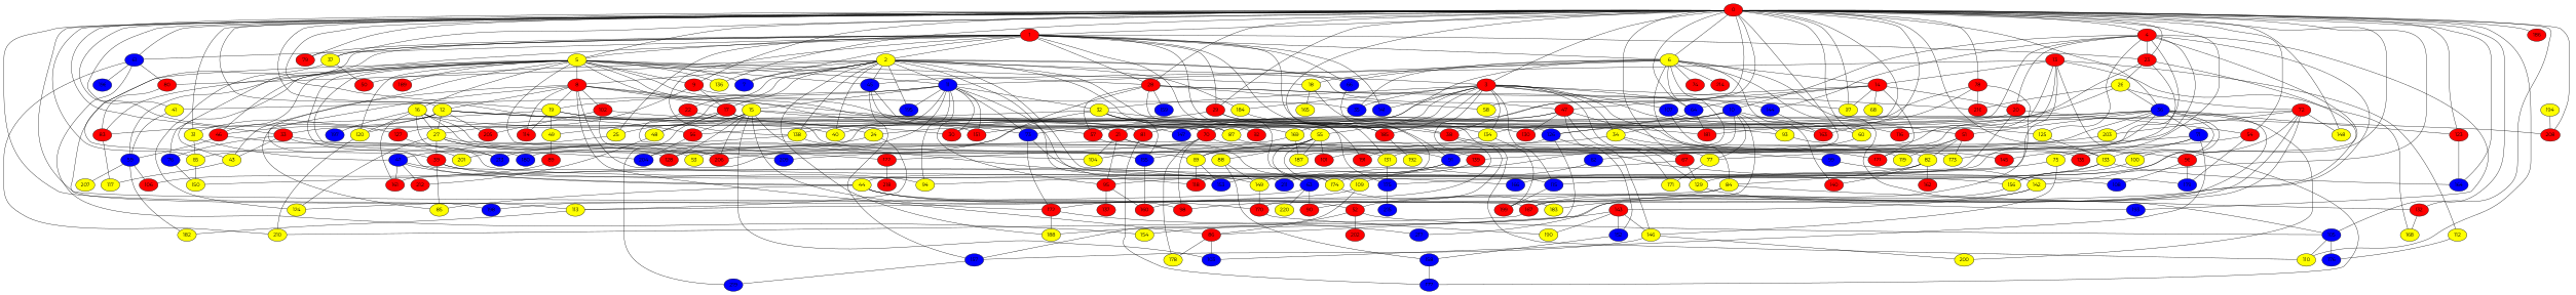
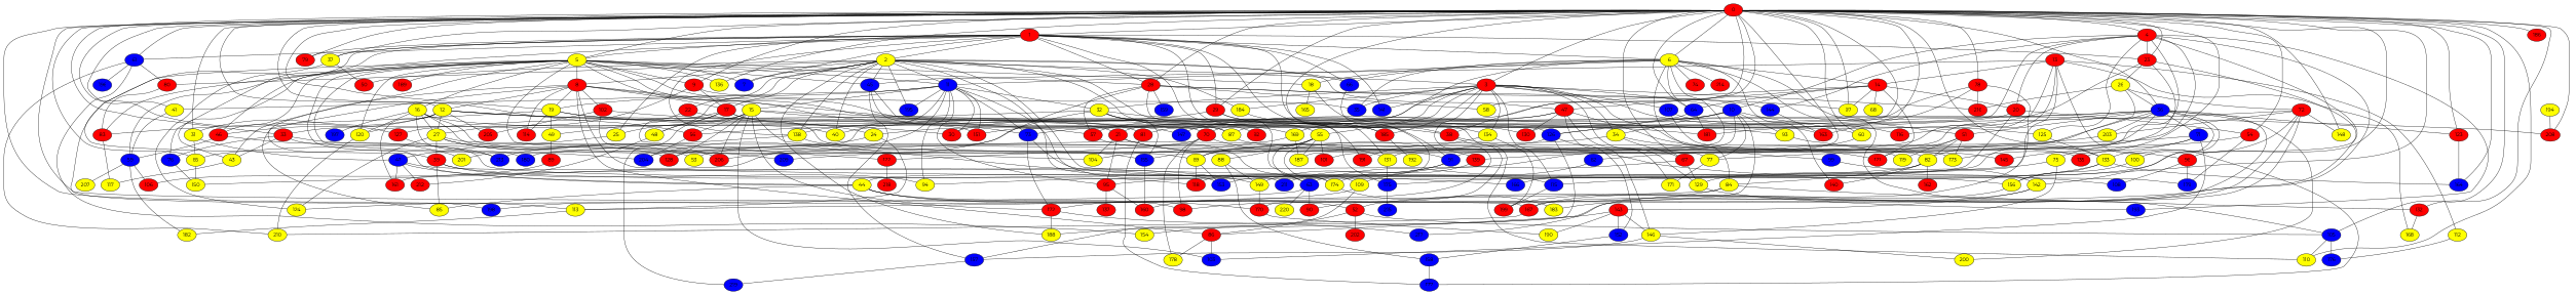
  graph {
    fontname=Montserrat
    node [fillcolor=red fontname=Montserrat style=filled]
    edge [fontname=Montserrat]
    0
    1
    3
    4
    5 [fillcolor=yellow]
    6 [fillcolor=yellow]
    9
    12 [fillcolor=yellow]
    19 [fillcolor=yellow]
    23
    28
    29
    31 [fillcolor=yellow]
    33
    36 [fillcolor=blue]
    37 [fillcolor=yellow]
    38
    41 [fillcolor=yellow]
    54
    56
    58 [fillcolor=yellow]
    60 [fillcolor=yellow]
    61 [fillcolor=blue]
    64 [fillcolor=blue]
    65 [fillcolor=yellow]
    67
    78
    79
    96
    97 [fillcolor=yellow]
    105 [fillcolor=blue]
    110 [fillcolor=yellow]
    113 [fillcolor=yellow]
    115 [fillcolor=blue]
    118
    123
    127
    130
    132
    133 [fillcolor=yellow]
    136 [fillcolor=yellow]
    148 [fillcolor=yellow]
    163
    164 [fillcolor=blue]
    167
    173 [fillcolor=yellow]
    186
    187 [fillcolor=yellow]
    208
    2 [fillcolor=yellow]
    7 [fillcolor=blue]
    25 [fillcolor=yellow]
    46
    66 [fillcolor=blue]
    76 [fillcolor=blue]
    91 [fillcolor=blue]
    124 [fillcolor=yellow]
    131 [fillcolor=yellow]
    138 [fillcolor=yellow]
    141 [fillcolor=blue]
    175 [fillcolor=blue]
    55 [fillcolor=yellow]
    184 [fillcolor=yellow]
    10 [fillcolor=blue]
    21
    24 [fillcolor=yellow]
    32 [fillcolor=yellow]
    34 [fillcolor=yellow]
    35 [fillcolor=blue]
    107 [fillcolor=blue]
    116
    119 [fillcolor=yellow]
    129 [fillcolor=yellow]
    134 [fillcolor=yellow]
    160
    185
    216
    20
    98
    125 [fillcolor=yellow]
    139
    144 [fillcolor=blue]
    151
    193 [fillcolor=blue]
    8
    11 [fillcolor=blue]
    45 [fillcolor=blue]
    16 [fillcolor=yellow]
    18 [fillcolor=yellow]
    43 [fillcolor=yellow]
    44 [fillcolor=yellow]
    59 [fillcolor=blue]
    69 [fillcolor=yellow]
    73 [fillcolor=blue]
    81
    83
    120 [fillcolor=yellow]
    189
    198 [fillcolor=blue]
    204 [fillcolor=blue]
    213 [fillcolor=blue]
    14
    30
    51
    74
    84 [fillcolor=yellow]
    101
    140
    214
    17
    27 [fillcolor=yellow]
    161
    205
    49 [fillcolor=yellow]
    114
    57
    77 [fillcolor=yellow]
    26 [fillcolor=yellow]
    52
    126 [fillcolor=blue]
    159 [fillcolor=blue]
    40 [fillcolor=yellow]
    63 [fillcolor=blue]
    42 [fillcolor=blue]
    128
    94 [fillcolor=yellow]
    104 [fillcolor=yellow]
    87 [fillcolor=yellow]
    71 [fillcolor=blue]
    100 [fillcolor=yellow]
    142 [fillcolor=yellow]
    200 [fillcolor=yellow]
    203 [fillcolor=yellow]
    50
    39
    90
    108 [fillcolor=blue]
    179 [fillcolor=blue]
    135
    62 [fillcolor=blue]
    80
    154 [fillcolor=yellow]
    196 [fillcolor=blue]
    210 [fillcolor=yellow]
    181
    150 [fillcolor=yellow]
    109 [fillcolor=yellow]
    147 [fillcolor=blue]
    199
    176 [fillcolor=blue]
    182 [fillcolor=yellow]
    168 [fillcolor=yellow]
    156 [fillcolor=yellow]
    166 [fillcolor=blue]
    22
    47
    48 [fillcolor=yellow]
    188 [fillcolor=yellow]
    191
    195 [fillcolor=blue]
    211 [fillcolor=blue]
    201 [fillcolor=yellow]
    149 [fillcolor=yellow]
    180 [fillcolor=blue]
    155 [fillcolor=blue]
    215 [fillcolor=blue]
    15 [fillcolor=yellow]
    85 [fillcolor=yellow]
    86
    102
    95
    174 [fillcolor=yellow]
    219 [fillcolor=blue]
    122
    70
    157 [fillcolor=blue]
    121
    169 [fillcolor=yellow]
    146 [fillcolor=yellow]
    171 [fillcolor=yellow]
    212
    89
    88 [fillcolor=yellow]
    93 [fillcolor=yellow]
    170
    92
    99 [fillcolor=blue]
    145
    192 [fillcolor=yellow]
    82 [fillcolor=yellow]
    197 [fillcolor=blue]
    165 [fillcolor=yellow]
    117 [fillcolor=yellow]
    106
    207 [fillcolor=yellow]
    153 [fillcolor=blue]
    172
    177 [fillcolor=blue]
    68 [fillcolor=yellow]
    103 [fillcolor=blue]
    206
    178 [fillcolor=yellow]
    209 [fillcolor=blue]
    217 [fillcolor=blue]
    53 [fillcolor=yellow]
    190 [fillcolor=yellow]
    137
    183 [fillcolor=yellow]
    13
    112 [fillcolor=yellow]
    162
    218
    72
    202
    152 [fillcolor=blue]
    220 [fillcolor=yellow]
    75 [fillcolor=yellow]
    143
    158 [fillcolor=blue]
    194 [fillcolor=yellow]
    0 -- 1
    0 -- 3
    0 -- 4
    0 -- 5
    0 -- 6
    0 -- 9
    0 -- 12
    0 -- 19
    0 -- 23
    0 -- 28
    0 -- 29
    0 -- 31
    0 -- 33
    0 -- 36
    0 -- 37
    0 -- 38
    0 -- 41
    0 -- 54
    0 -- 56
    0 -- 58
    0 -- 60
    0 -- 61
    0 -- 64
    0 -- 65
    0 -- 67
    0 -- 78
    0 -- 79
    0 -- 96
    0 -- 97
    0 -- 105
    0 -- 110
    0 -- 113
    0 -- 115
    0 -- 118
    0 -- 123
    0 -- 127
    0 -- 130
    0 -- 132
    0 -- 133
    0 -- 136
    0 -- 148
    0 -- 163
    0 -- 164
    0 -- 167
    0 -- 173
    0 -- 186
    0 -- 187
    0 -- 208
    1 -- 5
    1 -- 6
    1 -- 23
    1 -- 28
    1 -- 29
    1 -- 37
    1 -- 38
    1 -- 61
    1 -- 79
    1 -- 2
    1 -- 7
    1 -- 25
    1 -- 46
    1 -- 66
    1 -- 76
    1 -- 91
    1 -- 124
    1 -- 131
    1 -- 138
    1 -- 141
    1 -- 175
    3 -- 115
    3 -- 141
    3 -- 55
    3 -- 184
    3 -- 10
    3 -- 21
    3 -- 24
    3 -- 32
    3 -- 34
    3 -- 35
    3 -- 107
    3 -- 116
    3 -- 119
    3 -- 129
    3 -- 134
    3 -- 160
    3 -- 185
    3 -- 216
    4 -- 23
    4 -- 91
    4 -- 10
    4 -- 129
    4 -- 20
    4 -- 98
    4 -- 125
    4 -- 139
    4 -- 144
    4 -- 151
    4 -- 193
    5 -- 9
    5 -- 28
    5 -- 130
    5 -- 136
    5 -- 7
    5 -- 46
    5 -- 8
    5 -- 11
    5 -- 45
    5 -- 16
    5 -- 18
    5 -- 43
    5 -- 44
    5 -- 59
    5 -- 69
    5 -- 73
    5 -- 81
    5 -- 83
    5 -- 120
    5 -- 189
    5 -- 198
    5 -- 204
    5 -- 213
    6 -- 64
    6 -- 105
    6 -- 66
    6 -- 35
    6 -- 11
    6 -- 18
    6 -- 14
    6 -- 30
    6 -- 51
    6 -- 74
    6 -- 84
    6 -- 101
    6 -- 140
    6 -- 214
    9 -- 35
    9 -- 17
    9 -- 27
    12 -- 31
    12 -- 38
    12 -- 46
    12 -- 151
    12 -- 30
    12 -- 27
    12 -- 161
    12 -- 205
    19 -- 134
    19 -- 83
    19 -- 49
    19 -- 114
    19 -- 57
    23 -- 77
    23 -- 26
    23 -- 52
    23 -- 126
    28 -- 58
    28 -- 97
    28 -- 144
    28 -- 204
    28 -- 57
    28 -- 126
    28 -- 159
    29 -- 185
    29 -- 40
    29 -- 63
    31 -- 65
    31 -- 42
    33 -- 118
    33 -- 76
    33 -- 43
    33 -- 128
    36 -- 56
    36 -- 123
    36 -- 167
    36 -- 116
    36 -- 51
    36 -- 94
    36 -- 104
    36 -- 87
    36 -- 71
    36 -- 100
    36 -- 142
    36 -- 200
    36 -- 203
    37 -- 50
    37 -- 39
    38 -- 90
    38 -- 108
    41 -- 59
    54 -- 179
    54 -- 135
    56 -- 204
    60 -- 62
    61 -- 80
    61 -- 154
    61 -- 196
    61 -- 210
    64 -- 126
    64 -- 181
    65 -- 150
    67 -- 129
    67 -- 109
    78 -- 216
    78 -- 120
    78 -- 147
    78 -- 199
    96 -- 108
    96 -- 179
    105 -- 110
    105 -- 176
    113 -- 182
    115 -- 199
    123 -- 164
    127 -- 213
    132 -- 168
    133 -- 164
    133 -- 156
    133 -- 166
    167 -- 210
    2 -- 3
    2 -- 7
    2 -- 66
    2 -- 138
    2 -- 55
    2 -- 184
    2 -- 8
    2 -- 11
    2 -- 45
    2 -- 17
    2 -- 40
    2 -- 50
    2 -- 179
    2 -- 80
    2 -- 22
    2 -- 47
    2 -- 48
    2 -- 188
    2 -- 191
    2 -- 195
    2 -- 211
    25 -- 42
    46 -- 59
    46 -- 201
    66 -- 110
    76 -- 150
    91 -- 211
    91 -- 149
    131 -- 175
    138 -- 180
    138 -- 155
    175 -- 215
    55 -- 187
    55 -- 69
    55 -- 101
    55 -- 109
    55 -- 174
    55 -- 88
    184 -- 185
    10 -- 60
    10 -- 138
    10 -- 34
    10 -- 81
    10 -- 161
    10 -- 77
    10 -- 93
    10 -- 170
    21 -- 131
    21 -- 139
    21 -- 104
    21 -- 95
    24 -- 65
    24 -- 113
    32 -- 127
    32 -- 213
    32 -- 155
    32 -- 169
    32 -- 93
    32 -- 92
    34 -- 67
    34 -- 69
    34 -- 99
    107 -- 125
    107 -- 145
    129 -- 193
    134 -- 199
    134 -- 191
    185 -- 192
    20 -- 54
    20 -- 44
    20 -- 73
    125 -- 133
    139 -- 174
    144 -- 163
    8 -- 12
    8 -- 19
    8 -- 43
    8 -- 17
    8 -- 114
    8 -- 181
    8 -- 156
    8 -- 15
    8 -- 85
    8 -- 86
    8 -- 102
    11 -- 19
    11 -- 41
    11 -- 32
    11 -- 151
    11 -- 73
    11 -- 30
    11 -- 94
    11 -- 150
    11 -- 195
    11 -- 201
    11 -- 15
    11 -- 95
    11 -- 174
    45 -- 87
    45 -- 70
    45 -- 157
    16 -- 120
    16 -- 27
    16 -- 40
    16 -- 104
    16 -- 180
    16 -- 82
    16 -- 197
    18 -- 163
    18 -- 165
    43 -- 117
    44 -- 98
    44 -- 52
    44 -- 85
    44 -- 170
    59 -- 182
    59 -- 106
    59 -- 207
    69 -- 118
    69 -- 153
    73 -- 166
    73 -- 172
    81 -- 177
    83 -- 117
    120 -- 210
    14 -- 64
    14 -- 97
    14 -- 20
    14 -- 57
    14 -- 47
    14 -- 121
    14 -- 68
    51 -- 173
    51 -- 119
    51 -- 121
    51 -- 82
    84 -- 113
    84 -- 132
    84 -- 172
    17 -- 173
    17 -- 49
    17 -- 87
    17 -- 48
    17 -- 219
    27 -- 124
    27 -- 77
    27 -- 39
    27 -- 206
    27 -- 53
    49 -- 89
    57 -- 63
    77 -- 171
    26 -- 36
    26 -- 216
-   26 -- 134
+   26 -- 82
    26 -- 72
    52 -- 105
    52 -- 86
    52 -- 202
    126 -- 128
    126 -- 188
    126 -- 152
    63 -- 124
    63 -- 90
    63 -- 220
    42 -- 44
    42 -- 161
    42 -- 212
    42 -- 153
    87 -- 135
    71 -- 155
    71 -- 145
    71 -- 103
    71 -- 75
    100 -- 156
    142 -- 167
    142 -- 143
    203 -- 206
    39 -- 115
    39 -- 94
    39 -- 85
    62 -- 63
    80 -- 83
    109 -- 198
    109 -- 157
    156 -- 217
    22 -- 24
    22 -- 122
    47 -- 130
    47 -- 70
    47 -- 121
    47 -- 169
    47 -- 146
    47 -- 171
    48 -- 212
    149 -- 170
    155 -- 160
    15 -- 33
    15 -- 56
    15 -- 208
    15 -- 25
    15 -- 21
    15 -- 128
    15 -- 149
    15 -- 172
    15 -- 103
    15 -- 206
    86 -- 103
    86 -- 178
    102 -- 205
    102 -- 147
    102 -- 209
    95 -- 160
    95 -- 137
    174 -- 183
    122 -- 218
    70 -- 91
    70 -- 98
    70 -- 122
    70 -- 178
    157 -- 219
    169 -- 187
    169 -- 209
    146 -- 200
    146 -- 157
    89 -- 106
    88 -- 149
    88 -- 158
    93 -- 96
    170 -- 190
    99 -- 142
    82 -- 84
    82 -- 140
    82 -- 153
    82 -- 162
    172 -- 188
    172 -- 217
    13 -- 131
    13 -- 175
    13 -- 45
    13 -- 14
    13 -- 168
    13 -- 177
    13 -- 53
    13 -- 112
    112 -- 176
    72 -- 133
    72 -- 148
    72 -- 203
    72 -- 181
    72 -- 86
    72 -- 183
    152 -- 158
    75 -- 95
    75 -- 146
    143 -- 154
    143 -- 146
    143 -- 190
    143 -- 152
    158 -- 177
    194 -- 208
  }
